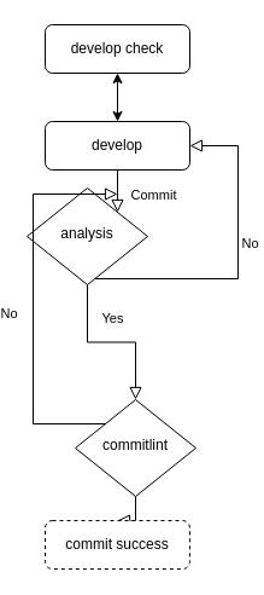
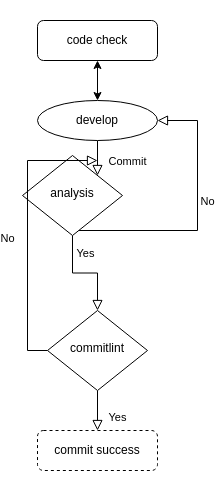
  <mxCell id="0" />
  <mxCell id="1" parent="0" />
  <mxCell id="2" value="Commit" style="rounded=0;html=1;jettySize=auto;orthogonalLoop=1;fontSize=11;endArrow=block;endFill=0;endSize=8;strokeWidth=1;shadow=0;labelBackgroundColor=none;edgeStyle=orthogonalEdgeStyle;" parent="1" source="3" target="6" edge="1"><mxGeometry x="0.2" y="30" relative="1" as="geometry"><Array as="points"><mxPoint x="95" y="160" /><mxPoint x="95" y="160" /></Array><mxPoint as="offset" /></mxGeometry></mxCell>
- <mxCell id="3" value="develop" style="rounded=1;whiteSpace=wrap;html=1;fontSize=12;glass=0;strokeWidth=1;shadow=0;" parent="1" vertex="1"><mxGeometry x="35" y="100" width="120" height="40" as="geometry" /></mxCell>
+ <mxCell id="3" value="develop" style="ellipse;whiteSpace=wrap;html=1;fontSize=12;glass=0;strokeWidth=1;shadow=0;" parent="1" vertex="1"><mxGeometry x="35" y="100" width="120" height="40" as="geometry" /></mxCell>
  <mxCell id="4" value="Yes" style="rounded=0;html=1;jettySize=auto;orthogonalLoop=1;fontSize=11;endArrow=block;endFill=0;endSize=8;strokeWidth=1;shadow=0;labelBackgroundColor=none;edgeStyle=orthogonalEdgeStyle;" parent="1" source="6" target="9" edge="1"><mxGeometry y="20" relative="1" as="geometry"><mxPoint as="offset" /></mxGeometry></mxCell>
  <mxCell id="5" value="No" style="edgeStyle=orthogonalEdgeStyle;rounded=0;html=1;jettySize=auto;orthogonalLoop=1;fontSize=11;endArrow=block;endFill=0;endSize=8;strokeWidth=1;shadow=0;labelBackgroundColor=none;entryX=1;entryY=0.5;entryDx=0;entryDy=0;" parent="1" source="6" target="3" edge="1"><mxGeometry x="0.1" y="-10" relative="1" as="geometry"><mxPoint as="offset" /><mxPoint x="195" y="230" as="targetPoint" /><Array as="points"><mxPoint x="195" y="230" /><mxPoint x="195" y="120" /></Array></mxGeometry></mxCell>
  <mxCell id="6" value="analysis" style="rhombus;whiteSpace=wrap;html=1;shadow=0;fontFamily=Helvetica;fontSize=12;align=center;strokeWidth=1;spacing=6;spacingTop=-4;" parent="1" vertex="1"><mxGeometry x="20" y="155" width="100" height="80" as="geometry" /></mxCell>
  <mxCell id="7" value="Yes" style="rounded=0;html=1;jettySize=auto;orthogonalLoop=1;fontSize=11;endArrow=block;endFill=0;endSize=8;strokeWidth=1;shadow=0;labelBackgroundColor=none;edgeStyle=orthogonalEdgeStyle;entryX=0.5;entryY=0;entryDx=0;entryDy=0;" parent="1" source="9" target="10" edge="1"><mxGeometry x="0.333" y="20" relative="1" as="geometry"><mxPoint as="offset" /><mxPoint x="95" y="450" as="targetPoint" /></mxGeometry></mxCell>
  <mxCell id="8" value="No" style="edgeStyle=orthogonalEdgeStyle;rounded=0;html=1;jettySize=auto;orthogonalLoop=1;fontSize=11;endArrow=block;endFill=0;endSize=8;strokeWidth=1;shadow=0;labelBackgroundColor=none;" parent="1" source="9" edge="1"><mxGeometry x="-0.056" y="20" relative="1" as="geometry"><mxPoint as="offset" /><mxPoint x="95" y="160" as="targetPoint" /><Array as="points"><mxPoint x="25" y="350" /><mxPoint x="25" y="160" /></Array></mxGeometry></mxCell>
- <mxCell id="9" value="commitlint" style="rhombus;whiteSpace=wrap;html=1;shadow=0;fontFamily=Helvetica;fontSize=12;align=center;strokeWidth=1;spacing=6;spacingTop=-4;" parent="1" vertex="1"><mxGeometry x="60" y="330" width="100" height="80" as="geometry" /></mxCell>
+ <mxCell id="9" value="commitlint" style="rhombus;whiteSpace=wrap;html=1;shadow=0;fontFamily=Helvetica;fontSize=12;align=center;strokeWidth=1;spacing=6;spacingTop=-4;" parent="1" vertex="1"><mxGeometry x="45" y="310" width="100" height="80" as="geometry" /></mxCell>
  <mxCell id="10" value="commit success" style="rounded=1;whiteSpace=wrap;html=1;fontSize=12;glass=0;strokeWidth=1;shadow=0;dashed=1;" parent="1" vertex="1"><mxGeometry x="35" y="430" width="120" height="40" as="geometry" /></mxCell>
  <mxCell id="11" style="edgeStyle=orthogonalEdgeStyle;rounded=0;orthogonalLoop=1;jettySize=auto;html=1;entryX=0.5;entryY=0;entryDx=0;entryDy=0;startArrow=classic;startFill=1;" parent="1" source="12" target="3" edge="1"><mxGeometry relative="1" as="geometry" /></mxCell>
- <mxCell id="12" value="develop check" style="rounded=1;whiteSpace=wrap;html=1;fontSize=12;glass=0;strokeWidth=1;shadow=0;" parent="1" vertex="1"><mxGeometry x="35" y="20" width="120" height="40" as="geometry" /></mxCell>
+ <mxCell id="12" value="code check" style="rounded=1;whiteSpace=wrap;html=1;fontSize=12;glass=0;strokeWidth=1;shadow=0;" parent="1" vertex="1"><mxGeometry x="35" y="20" width="120" height="40" as="geometry" /></mxCell>
